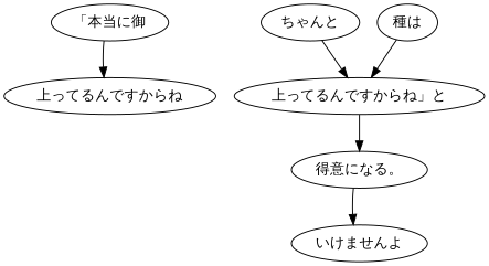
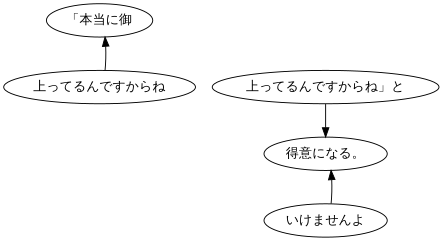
  digraph {
    fontname="Courier Prime"
    node [fontname="Courier Prime"]
    edge [fontname="Courier Prime"]
    n1 [label="「本当に御"]
    n2 [label="上ってるんですからね"]
    n3 [label="上ってるんですからね」と"]
    n4 [label="得意になる。"]
-   n5 [label="ちゃんと"]
-   n6 [label="種は"]
    n7 [label="いけませんよ"]
-   n1 -> n2
+   n2 -> n1
    n3 -> n4
-   n5 -> n3
-   n6 -> n3
-   n4 -> n7
+   n7 -> n4
  }
